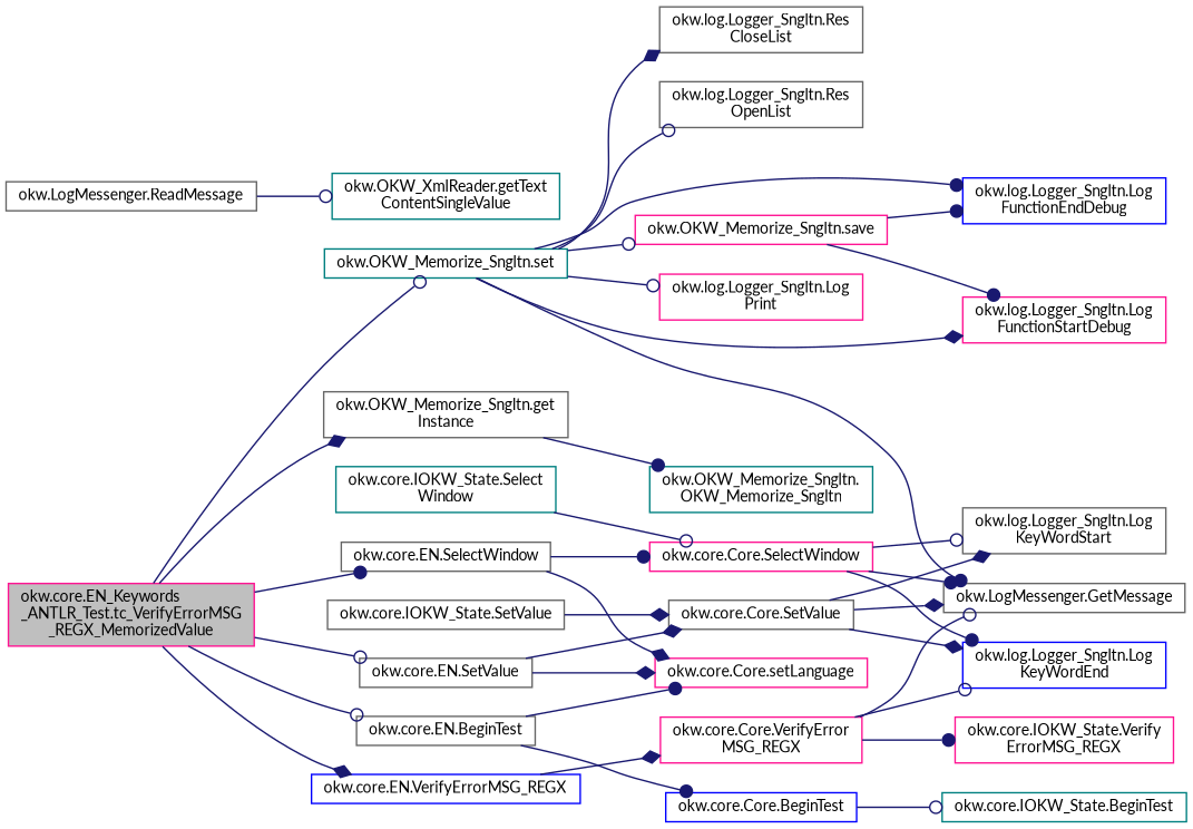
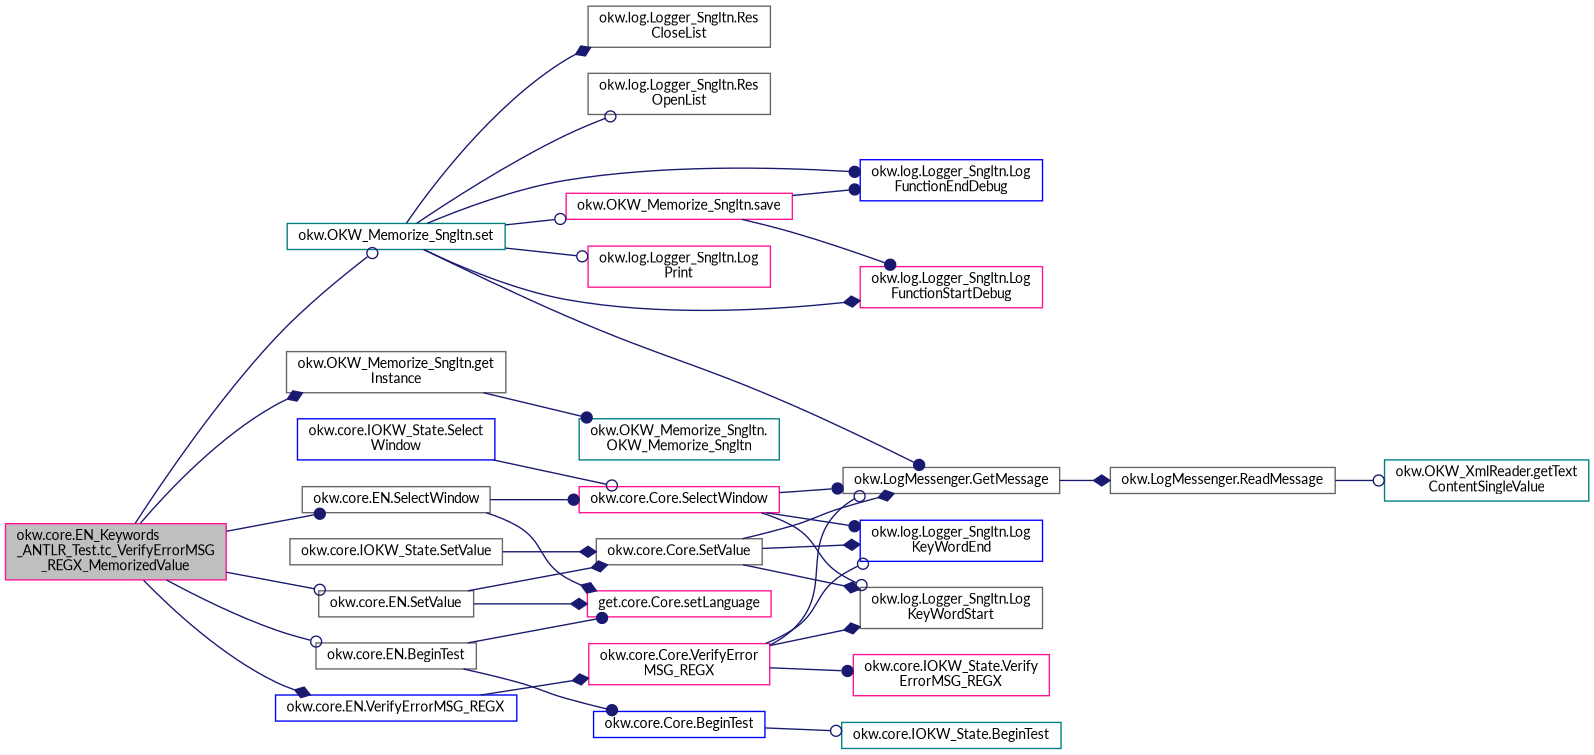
  digraph {
    fontname=Lato
    rankdir=LR
    node [color=gray40 fillcolor=white fontname=Lato fontsize=10 shape=record style=filled]
    edge [arrowhead=diamond color=midnightblue fontname=Lato fontsize=10 labelfontname=Helvetica labelfontsize=10 style=solid]
    n1 [color=deeppink fillcolor=grey75 fontcolor=black height=0.2 label="okw.core.EN_Keywords\l_ANTLR_Test.tc_VerifyErrorMSG\l_REGX_MemorizedValue" width=0.4]
    n2 [height=0.2 label="okw.core.EN.BeginTest" width=0.4]
    n3 [height=0.2 label="okw.OKW_Memorize_Sngltn.get\lInstance" width=0.4]
    n4 [height=0.2 label="okw.core.EN.SelectWindow" width=0.4]
    n5 [color=teal height=0.2 label="okw.OKW_Memorize_Sngltn.set" width=0.4]
    n6 [height=0.2 label="okw.core.EN.SetValue" width=0.4]
    n7 [color=blue height=0.2 label="okw.core.EN.VerifyErrorMSG_REGX" width=0.4]
    n8 [color=blue height=0.2 label="okw.core.Core.BeginTest" width=0.4]
-   n9 [color=deeppink height=0.2 label="okw.core.Core.setLanguage" width=0.4]
+   n9 [color=deeppink height=0.2 label="get.core.Core.setLanguage" width=0.4]
    n10 [color=teal height=0.2 label="okw.OKW_Memorize_Sngltn.\lOKW_Memorize_Sngltn" width=0.4]
    n11 [color=deeppink height=0.2 label="okw.core.Core.SelectWindow" width=0.4]
    n12 [height=0.2 label="okw.LogMessenger.GetMessage" width=0.4]
    n13 [color=blue height=0.2 label="okw.log.Logger_Sngltn.Log\lFunctionEndDebug" width=0.4]
    n14 [color=deeppink height=0.2 label="okw.log.Logger_Sngltn.Log\lFunctionStartDebug" width=0.4]
    n15 [color=deeppink height=0.2 label="okw.log.Logger_Sngltn.Log\lPrint" width=0.4]
    n16 [height=0.2 label="okw.log.Logger_Sngltn.Res\lCloseList" width=0.4]
    n17 [height=0.2 label="okw.log.Logger_Sngltn.Res\lOpenList" width=0.4]
    n18 [color=deeppink height=0.2 label="okw.OKW_Memorize_Sngltn.save" width=0.4]
    n19 [height=0.2 label="okw.core.Core.SetValue" width=0.4]
    n20 [color=deeppink height=0.2 label="okw.core.Core.VerifyError\lMSG_REGX" width=0.4]
    n21 [color=teal height=0.2 label="okw.core.IOKW_State.BeginTest" width=0.4]
    n22 [color=blue height=0.2 label="okw.log.Logger_Sngltn.Log\lKeyWordEnd" width=0.4]
    n23 [height=0.2 label="okw.log.Logger_Sngltn.Log\lKeyWordStart" width=0.4]
    n24 [height=0.2 label="okw.LogMessenger.ReadMessage" width=0.4]
-   n25 [color=teal height=0.2 label="okw.core.IOKW_State.Select\lWindow" width=0.4]
+   n25 [color=blue height=0.2 label="okw.core.IOKW_State.Select\lWindow" width=0.4]
    n26 [color=teal height=0.2 label="okw.OKW_XmlReader.getText\lContentSingleValue" width=0.4]
    n27 [height=0.2 label="okw.core.IOKW_State.SetValue" width=0.4]
    n28 [color=deeppink height=0.2 label="okw.core.IOKW_State.Verify\lErrorMSG_REGX" width=0.4]
    n1 -> n2 [arrowhead=odot]
    n1 -> n3
    n1 -> n4 [arrowhead=dot]
    n1 -> n5 [arrowhead=odot]
    n1 -> n6 [arrowhead=odot]
    n1 -> n7
    n2 -> n8 [arrowhead=dot]
    n2 -> n9 [arrowhead=dot]
    n3 -> n10 [arrowhead=dot]
    n4 -> n9
    n4 -> n11 [arrowhead=dot]
    n5 -> n12 [arrowhead=dot]
    n5 -> n13 [arrowhead=dot]
    n5 -> n14
    n5 -> n15 [arrowhead=odot]
    n5 -> n16
    n5 -> n17 [arrowhead=odot]
    n5 -> n18 [arrowhead=odot]
    n6 -> n9
    n6 -> n19
    n7 -> n20
    n8 -> n21 [arrowhead=odot]
    n11 -> n12 [arrowhead=dot]
    n11 -> n22 [arrowhead=dot]
    n11 -> n23 [arrowhead=odot]
+   n12 -> n24
    n18 -> n13 [arrowhead=dot]
    n18 -> n14 [arrowhead=dot]
    n19 -> n12
    n19 -> n22
    n19 -> n23
    n20 -> n12 [arrowhead=odot]
    n20 -> n22 [arrowhead=odot]
+   n20 -> n23
    n20 -> n28 [arrowhead=dot]
    n24 -> n26 [arrowhead=odot]
    n25 -> n11 [arrowhead=odot]
    n27 -> n19
  }
